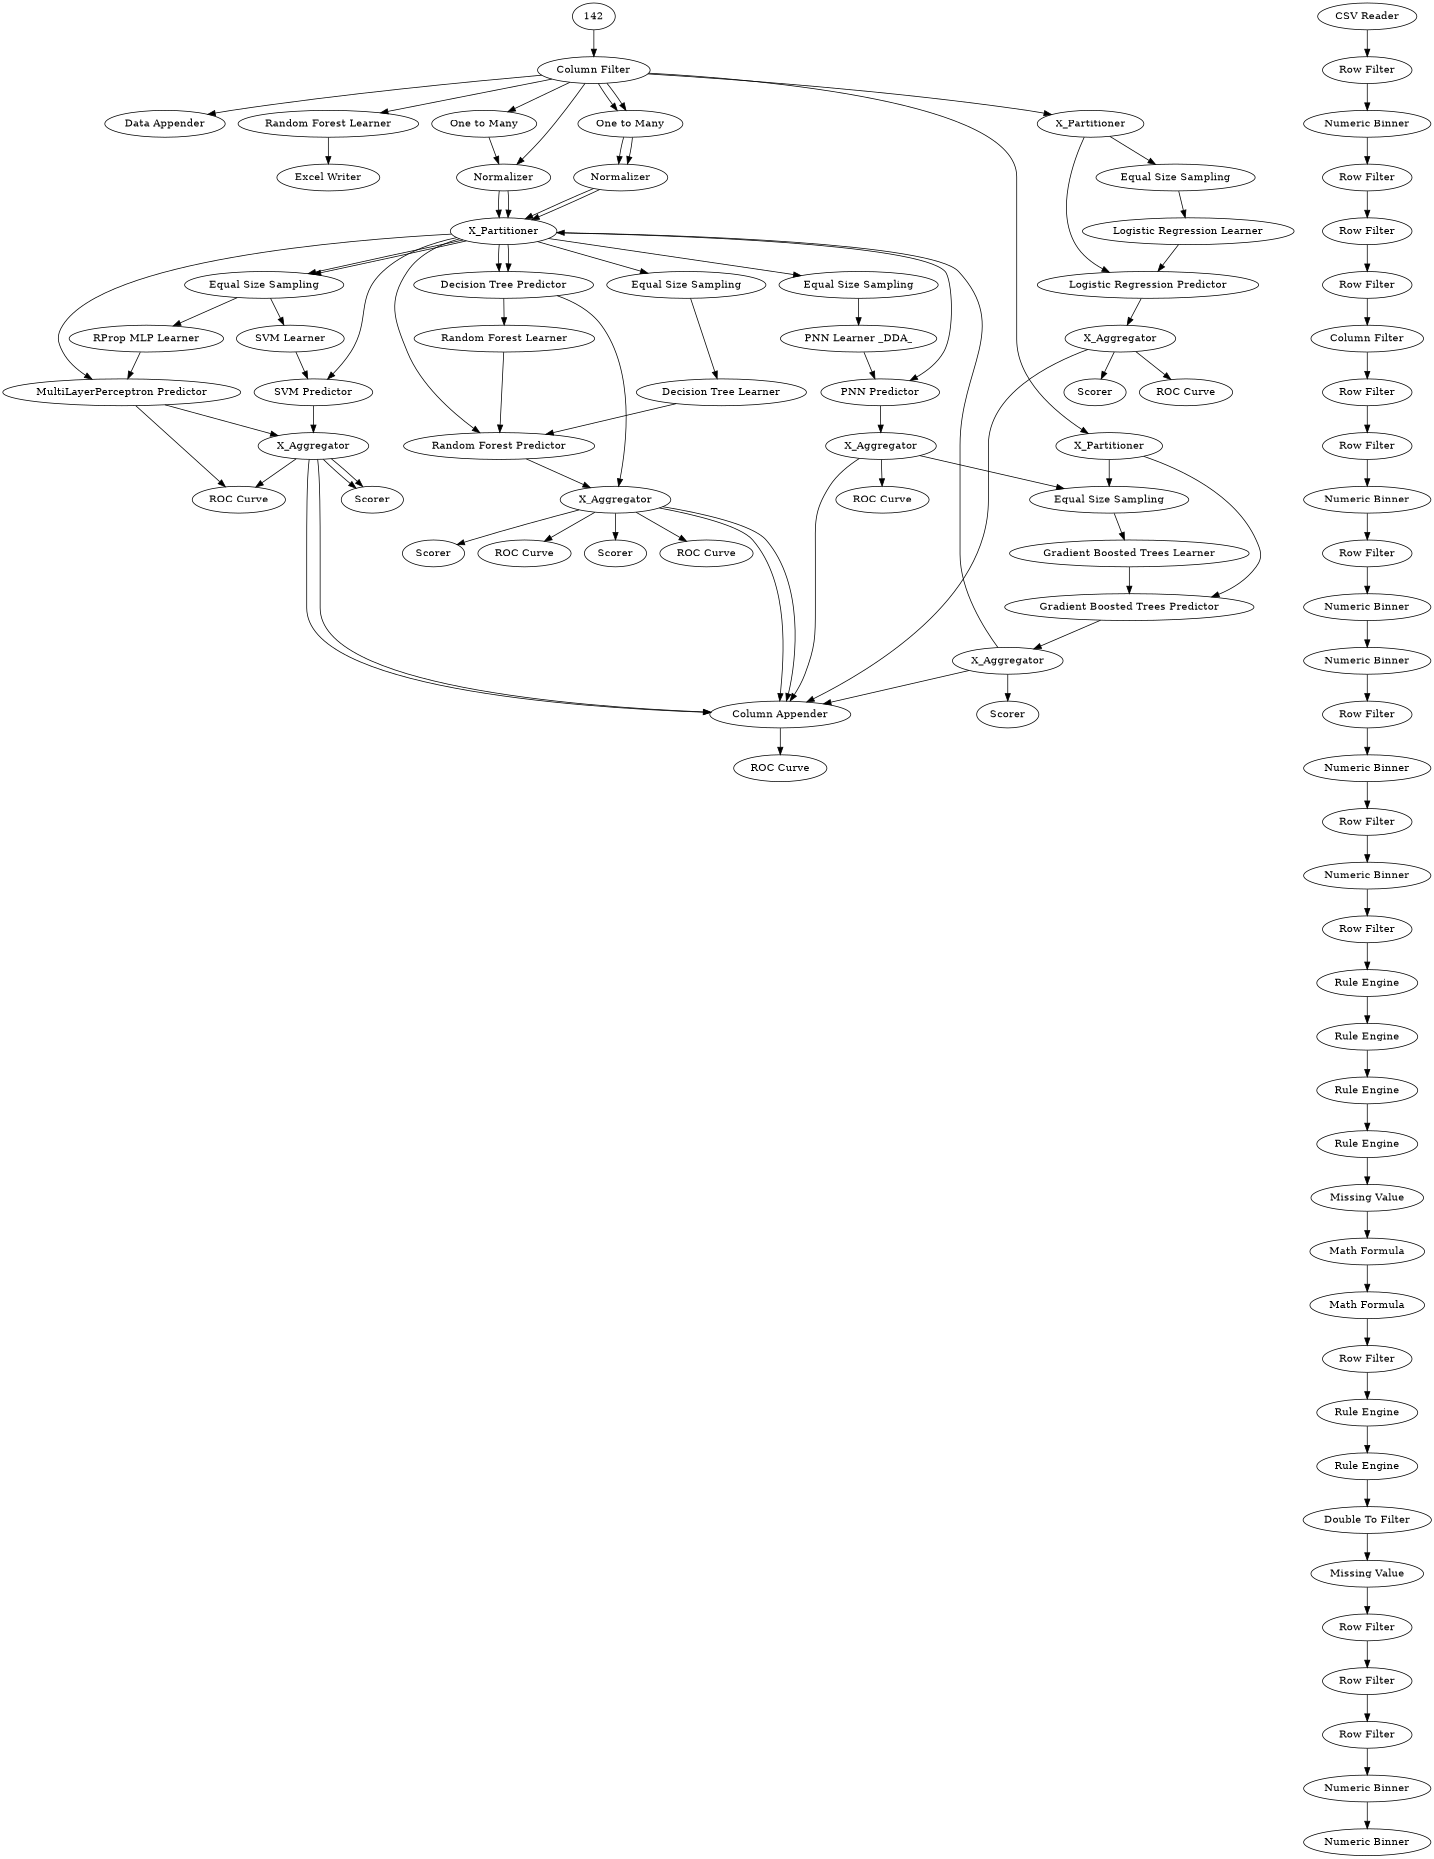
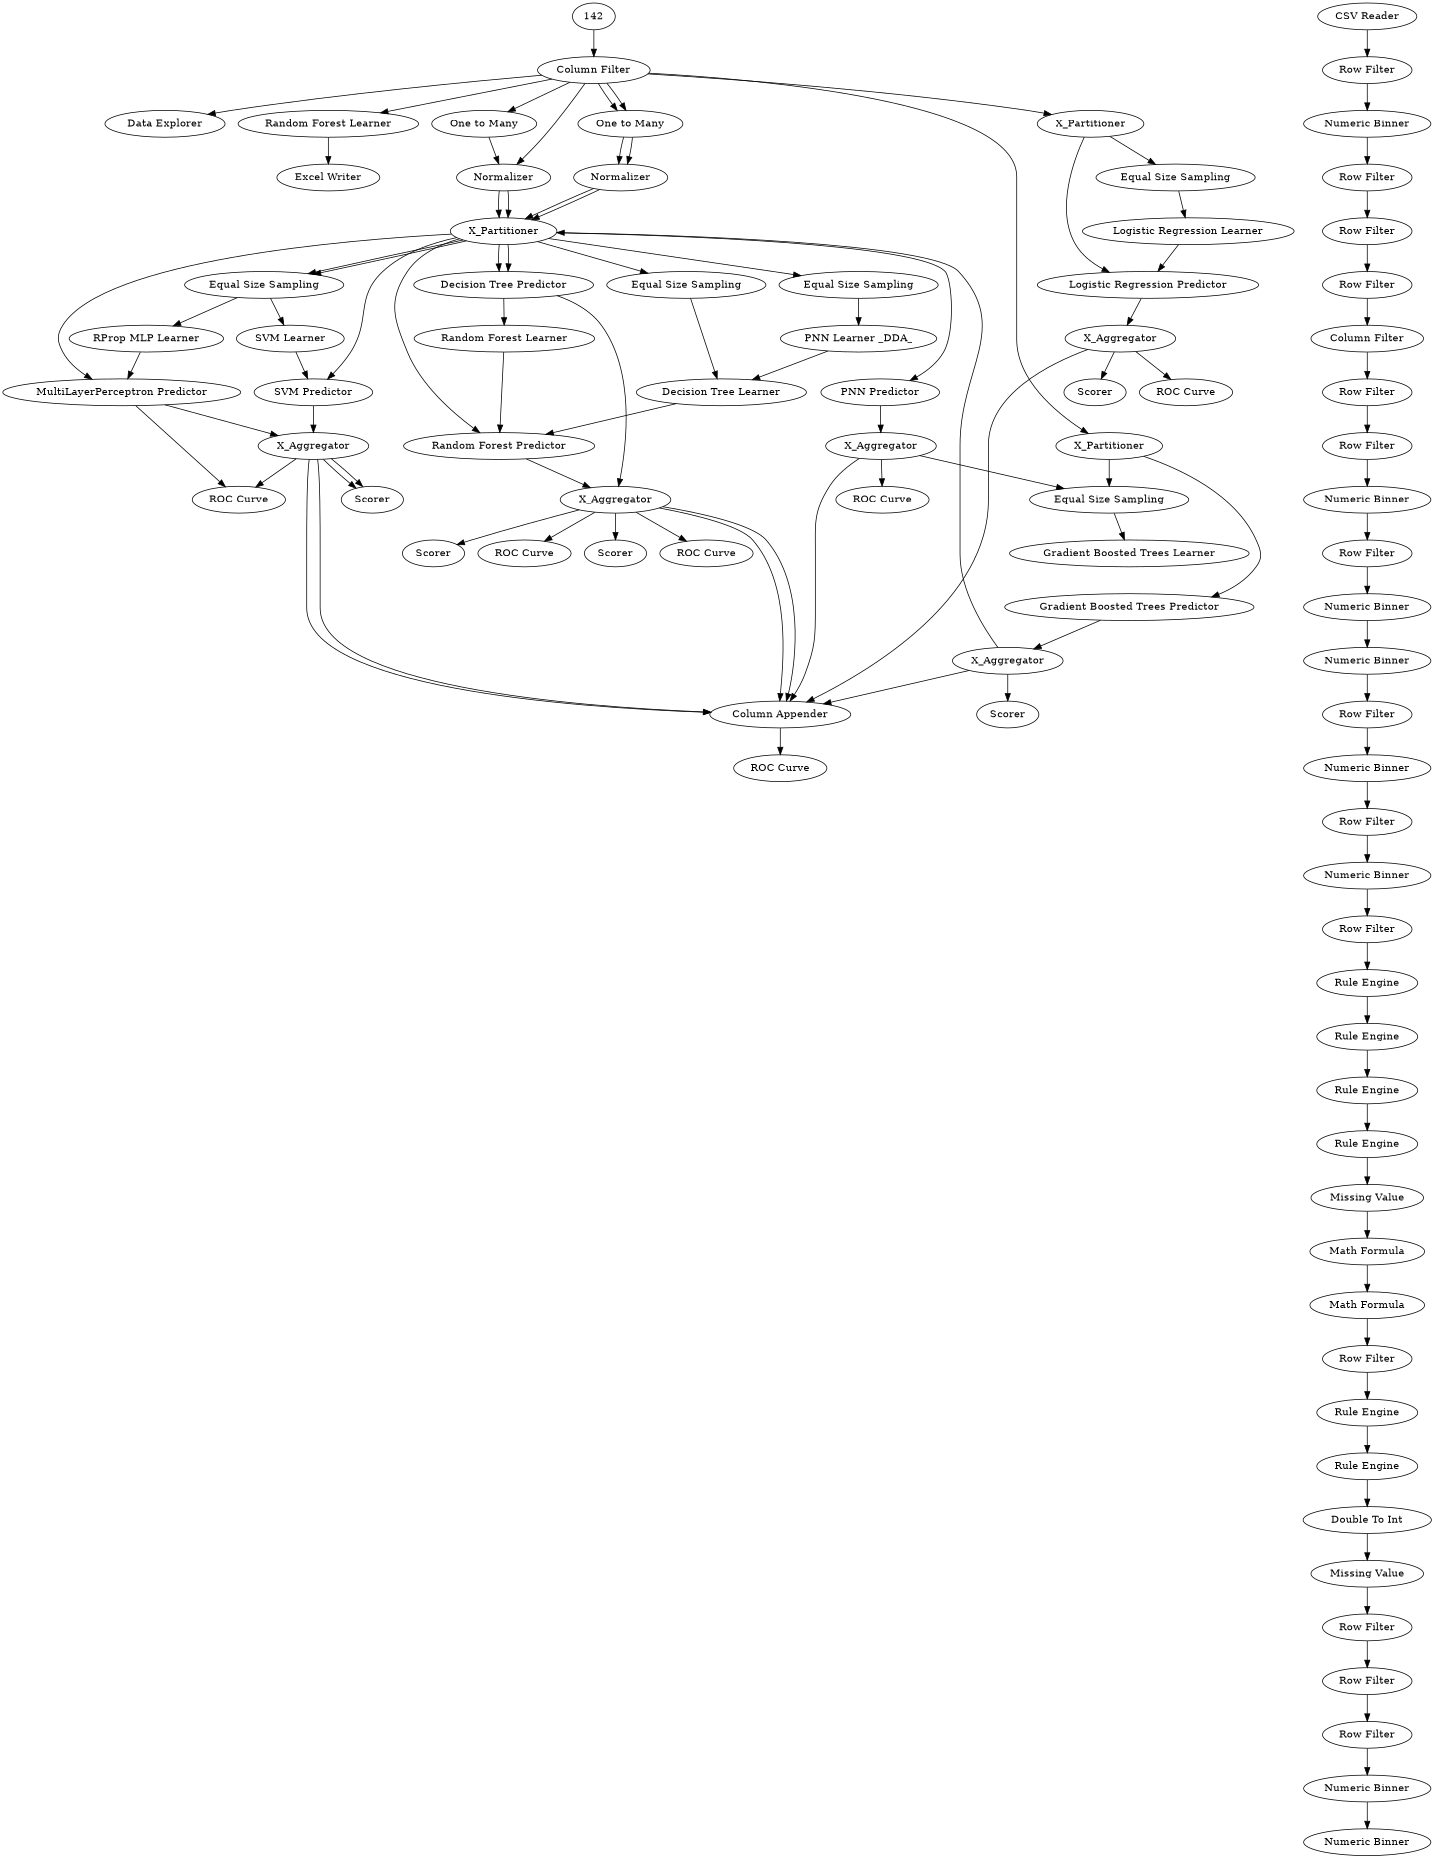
  digraph {
    rankdir=TB
-   n1 [label="Data Appender"]
+   n1 [label="Data Explorer"]
    n2 [label="Column Filter"]
    n3 [label="Random Forest Learner"]
    n4 [label="One to Many"]
    n5 [label=Normalizer]
    n6 [label="One to Many"]
    n7 [label=X_Partitioner]
    n8 [label=X_Partitioner]
    n9 [label="Excel Writer"]
    n10 [label=X_Partitioner]
    n11 [label=Normalizer]
    n12 [label="Equal Size Sampling"]
    n13 [label="Gradient Boosted Trees Predictor"]
    n14 [label="Logistic Regression Predictor"]
    n15 [label="Equal Size Sampling"]
    n16 [label="ROC Curve"]
    n17 [label="Column Appender"]
    n18 [label="PNN Predictor"]
    n19 [label="Equal Size Sampling"]
    n20 [label="Random Forest Predictor"]
    n21 [label="Decision Tree Predictor"]
    n22 [label="MultiLayerPerceptron Predictor"]
    n23 [label="Equal Size Sampling"]
    n24 [label="Equal Size Sampling"]
    n25 [label="SVM Predictor"]
    n26 [label=X_Aggregator]
    n27 [label="PNN Learner _DDA_"]
    n28 [label=X_Aggregator]
    n29 [label="Random Forest Learner"]
    n30 [label="ROC Curve"]
    n31 [label=X_Aggregator]
    n32 [label="RProp MLP Learner"]
    n33 [label="SVM Learner"]
    n34 [label="Decision Tree Learner"]
    n35 [label="Gradient Boosted Trees Learner"]
    n36 [label="ROC Curve"]
    n37 [label=Scorer]
    n38 [label="ROC Curve"]
    n39 [label=Scorer]
    n40 [label="ROC Curve"]
    n41 [label=Scorer]
    n42 [label=X_Aggregator]
    n43 [label=Scorer]
    n44 [label=X_Aggregator]
    n45 [label="Logistic Regression Learner"]
    n46 [label=Scorer]
    n47 [label="ROC Curve"]
    n48 [label="Row Filter"]
    n49 [label="Numeric Binner"]
    n50 [label="Row Filter"]
    n51 [label="Row Filter"]
    n52 [label="Row Filter"]
    n53 [label="Column Filter"]
    n54 [label="Row Filter"]
    n55 [label="Row Filter"]
    n56 [label="Numeric Binner"]
    n57 [label="Row Filter"]
    n58 [label="Numeric Binner"]
    n59 [label="Rule Engine"]
    n60 [label="Rule Engine"]
    n61 [label="Rule Engine"]
    n62 [label="Missing Value"]
    n63 [label="Math Formula"]
    n64 [label="Math Formula"]
    n65 [label="Row Filter"]
    n66 [label="Rule Engine"]
    n67 [label="Rule Engine"]
    n68 [label="CSV Reader"]
    n69 [label="Missing Value"]
    n70 [label="Row Filter"]
    n71 [label="Row Filter"]
-   n72 [label="Double To Filter"]
+   n72 [label="Double To Int"]
    n73 [label="Numeric Binner"]
    n74 [label="Row Filter"]
    n75 [label="Numeric Binner"]
    n76 [label="Numeric Binner"]
    n77 [label="Row Filter"]
    n78 [label="Row Filter"]
    n79 [label="Row Filter"]
    n80 [label="Numeric Binner"]
    n81 [label="Numeric Binner"]
    n82 [label="Rule Engine"]
    142
    n2 -> n1
    n2 -> n3
    n2 -> n4
    n2 -> n5
    n2 -> n6
    n2 -> n6
    n2 -> n7
    n2 -> n8
    n3 -> n9
    n4 -> n5
    n5 -> n10
    n5 -> n10
    n6 -> n11
    n6 -> n11
    n7 -> n12
    n7 -> n13
    n8 -> n14
    n8 -> n15
    n10 -> n18
    n10 -> n19
    n10 -> n20
    n10 -> n21
    n10 -> n21
    n10 -> n22
    n10 -> n23
    n10 -> n23
    n10 -> n24
    n10 -> n25
    n11 -> n10
    n11 -> n10
    n12 -> n35
    n13 -> n42
    n14 -> n44
    n15 -> n45
    n17 -> n16
    n18 -> n26
    n19 -> n27
    n20 -> n28
    n21 -> n28
    n21 -> n29
    n22 -> n30
    n22 -> n31
    n23 -> n32
    n23 -> n33
    n24 -> n34
    n25 -> n31
    n26 -> n12
    n26 -> n17
    n26 -> n36
-   n27 -> n18
+   n27 -> n34
    n28 -> n17
    n28 -> n17
    n28 -> n37
    n28 -> n38
    n28 -> n39
    n28 -> n40
    n29 -> n20
    n31 -> n17
    n31 -> n17
    n31 -> n30
    n31 -> n41
    n31 -> n41
    n32 -> n22
    n33 -> n25
    n34 -> n20
-   n35 -> n13
    n42 -> n10
    n42 -> n17
    n42 -> n43
    n44 -> n17
    n44 -> n46
    n44 -> n47
    n45 -> n14
    n48 -> n49
    n49 -> n50
    n50 -> n51
    n51 -> n52
    n52 -> n53
    n53 -> n54
    n54 -> n55
    n55 -> n73
    n56 -> n57
    n57 -> n58
    n58 -> n78
    n59 -> n60
    n60 -> n61
    n61 -> n66
    n62 -> n63
    n63 -> n64
    n64 -> n65
    n65 -> n67
    n66 -> n62
    n67 -> n82
    n68 -> n48
    n69 -> n70
    n70 -> n71
    n71 -> n79
    n72 -> n69
    n73 -> n74
    n74 -> n75
    n75 -> n76
    n76 -> n77
    n77 -> n56
    n78 -> n59
    n79 -> n80
    n80 -> n81
    n82 -> n72
    142 -> n2
  }
